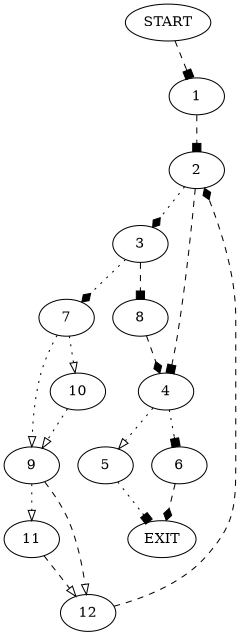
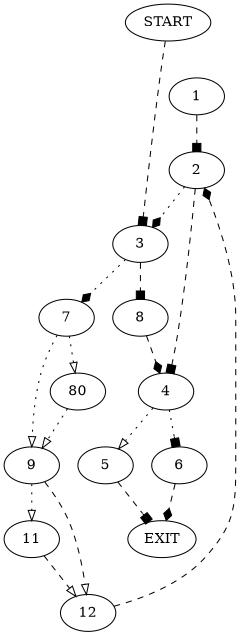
  digraph {
    edge [arrowhead=onormal style=dashed]
    n1 [label=START]
    1
    2
    n4 [label=EXIT]
    3
    4
    7
    8
    5
    6
    9
-   10
+   10 [label=80]
    11
    12
-   n1 -> 1 [arrowhead=box]
+   n1 -> 3 [arrowhead=box]
    1 -> 2 [arrowhead=box]
    2 -> 3 [arrowhead=diamond style=dotted]
    2 -> 4 [arrowhead=box]
    3 -> 7 [arrowhead=diamond style=dotted]
    3 -> 8 [arrowhead=box]
    4 -> 5 [style=dotted]
    4 -> 6 [arrowhead=box style=dotted]
    7 -> 9 [style=dotted]
    7 -> 10 [style=dotted]
    8 -> 4 [arrowhead=diamond]
-   5 -> n4 [arrowhead=box style=dotted]
+   5 -> n4 [arrowhead=box]
    6 -> n4 [arrowhead=diamond]
    9 -> 11 [style=dotted]
    9 -> 12
    10 -> 9 [style=dotted]
    11 -> 12
    12 -> 2 [arrowhead=diamond]
  }
